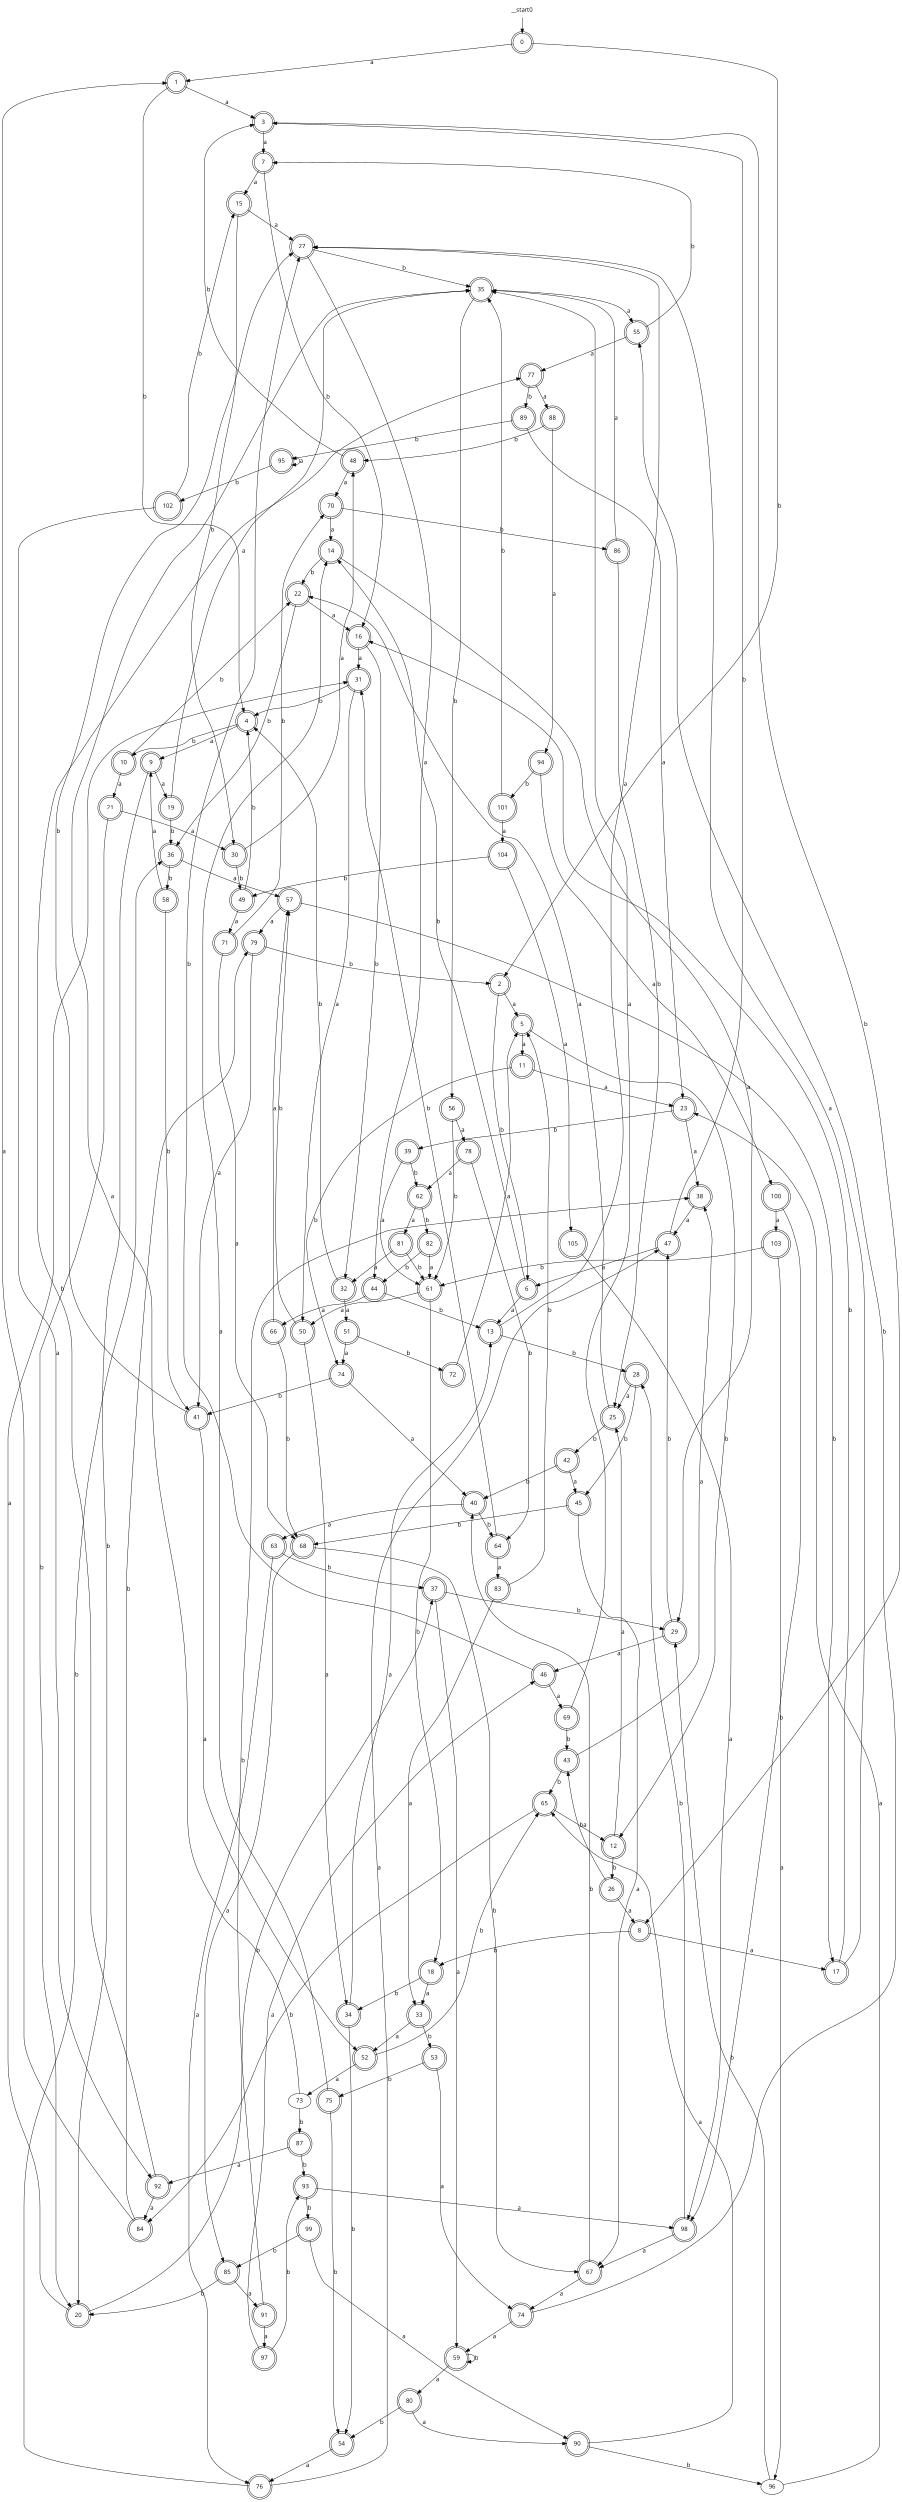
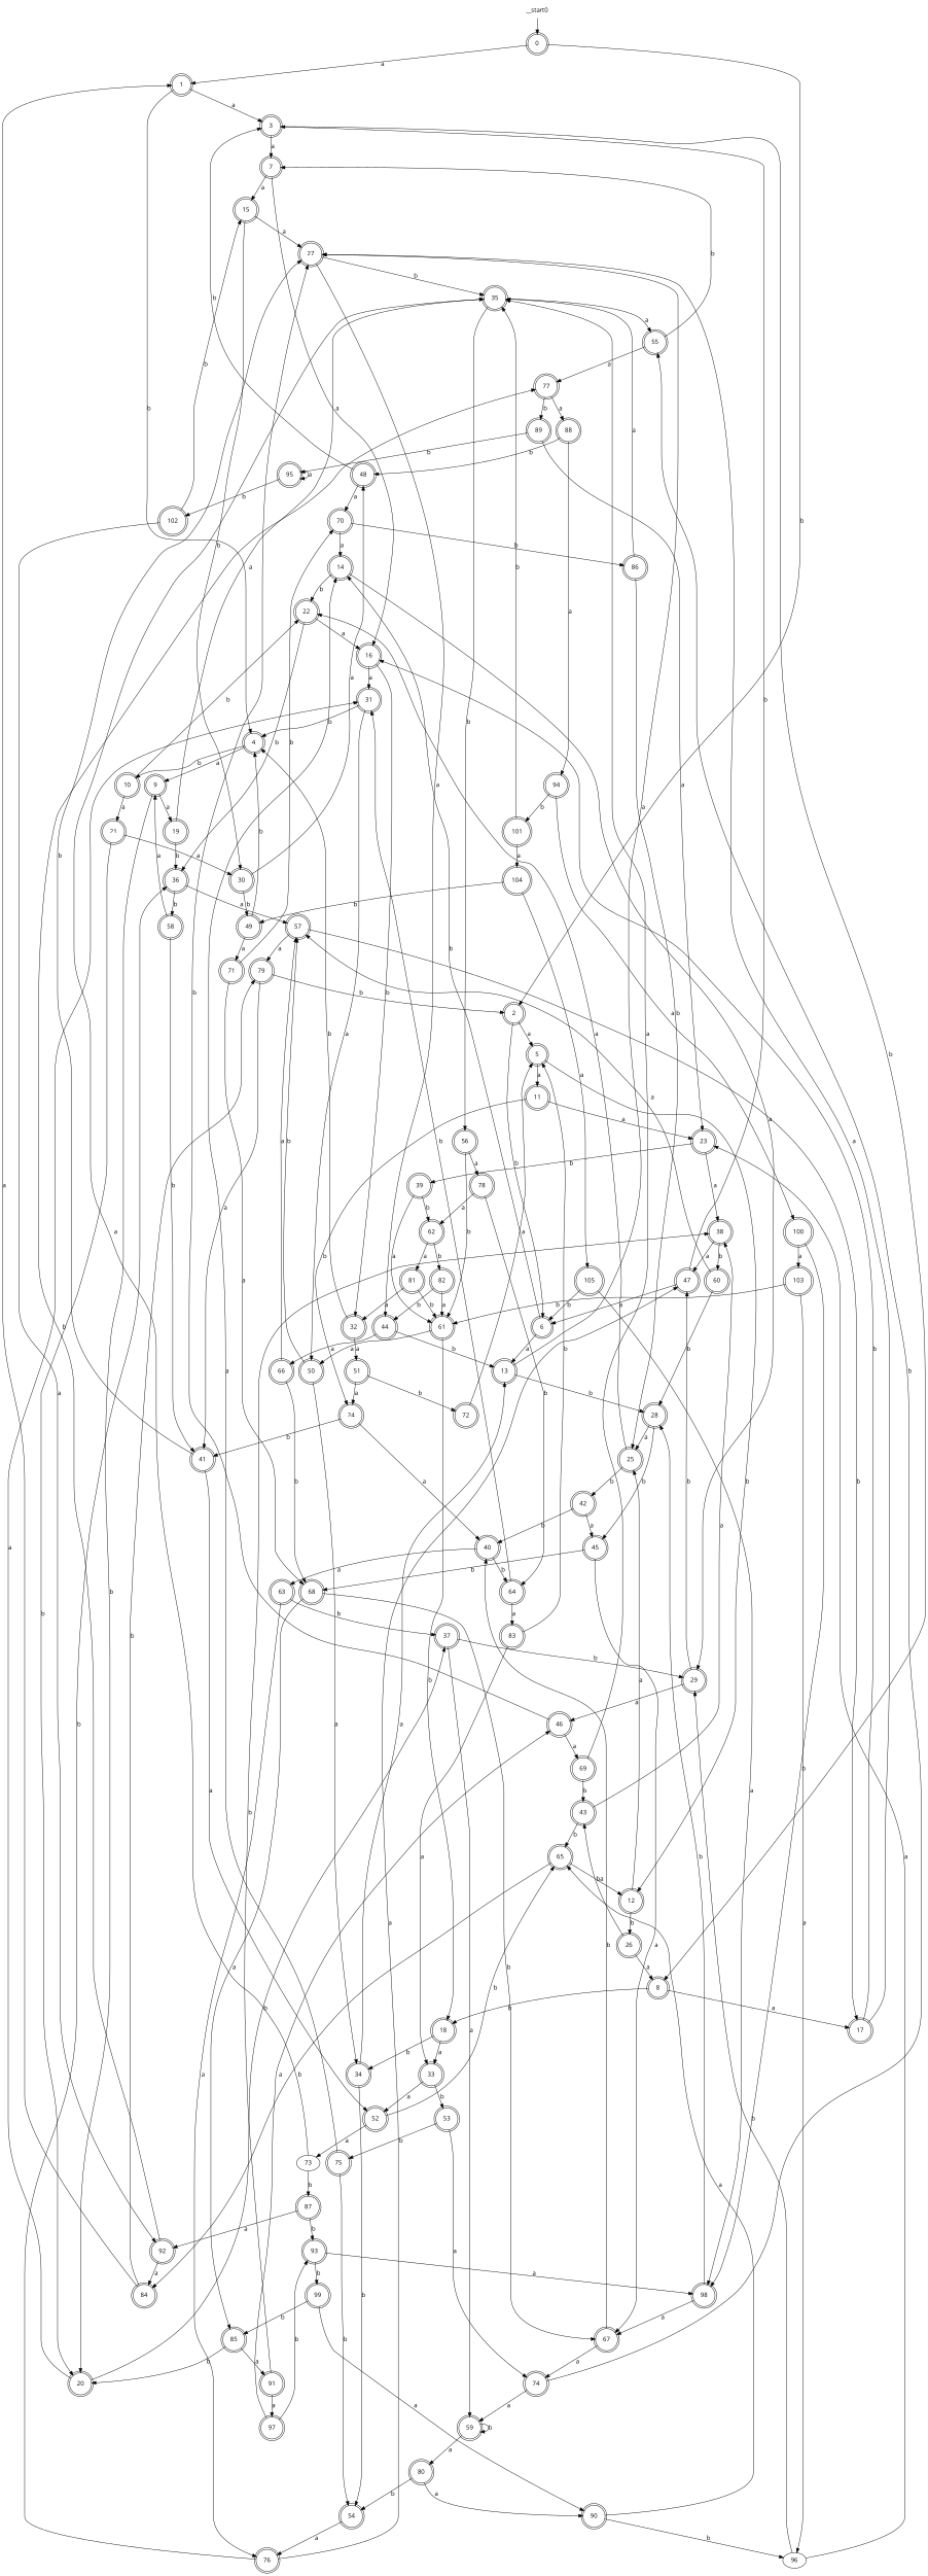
  digraph {
    fontname="Open Sans"
    node [fontname="Open Sans" shape=doublecircle]
    edge [fontname="Open Sans"]
    __start0 [shape=none]
    0
    1
    2
    3
    4
    5
    6
    7
    8
    9
    10
    11
    12
    13
    14
    15
    16
    17
    18
    19
    20
    21
    22
    23
    24
    25
    26
    27
    28
    29
    30
    31
    32
    33
    34
    35
    36
    37
    38
    39
    40
    41
    42
    43
    44
    45
    46
    47
    48
    49
    50
    51
    52
    53
    54
    55
    56
    57
    58
    59
+   60
    61
    62
    63
    64
    65
    66
    67
    68
    69
    70
    71
    72
    73 [shape=""]
    74
    75
    76
    77
    78
    79
    80
    81
    82
    83
    84
    85
    86
    87
    88
    89
    90
    91
    92
    93
    94
    95
    96 [shape=""]
    97
    98
    99
    100
    101
    102
    103
    104
    105
    __start0 -> 0
    0 -> 1 [label=a]
    0 -> 2 [label=b]
    1 -> 3 [label=a]
    1 -> 4 [label=b]
    2 -> 5 [label=a]
    2 -> 6 [label=b]
    3 -> 7 [label=a]
    3 -> 8 [label=b]
    4 -> 9 [label=a]
    4 -> 10 [label=b]
    5 -> 11 [label=a]
    5 -> 12 [label=b]
    6 -> 13 [label=a]
    6 -> 14 [label=b]
    7 -> 15 [label=a]
-   7 -> 16 [label=b]
+   7 -> 16 [label=a]
    8 -> 17 [label=a]
    8 -> 18 [label=b]
    9 -> 19 [label=a]
    9 -> 20 [label=b]
    10 -> 21 [label=a]
    10 -> 22 [label=b]
    11 -> 23 [label=a]
    11 -> 24 [label=b]
    12 -> 25 [label=a]
    12 -> 26 [label=b]
    13 -> 27 [label=a]
    13 -> 28 [label=b]
    14 -> 22 [label=b]
    14 -> 29 [label=a]
    15 -> 27 [label=a]
    15 -> 30 [label=b]
    16 -> 31 [label=a]
    16 -> 32 [label=b]
    17 -> 16 [label=b]
    17 -> 27 [label=a]
    18 -> 33 [label=a]
    18 -> 34 [label=b]
    19 -> 35 [label=a]
    19 -> 36 [label=b]
    20 -> 31 [label=a]
    20 -> 37 [label=b]
    21 -> 20 [label=b]
    21 -> 30 [label=a]
    22 -> 16 [label=a]
    22 -> 36 [label=b]
    23 -> 38 [label=a]
    23 -> 39 [label=b]
    24 -> 40 [label=a]
    24 -> 41 [label=b]
    25 -> 22 [label=a]
    25 -> 42 [label=b]
    26 -> 8 [label=a]
    26 -> 43 [label=b]
    27 -> 35 [label=b]
    27 -> 44 [label=a]
    28 -> 25 [label=a]
    28 -> 45 [label=b]
    29 -> 46 [label=a]
    29 -> 47 [label=b]
    30 -> 48 [label=a]
    30 -> 49 [label=b]
    31 -> 4 [label=b]
    31 -> 50 [label=a]
    32 -> 4 [label=b]
    32 -> 51 [label=a]
    33 -> 52 [label=a]
    33 -> 53 [label=b]
    34 -> 13 [label=a]
    34 -> 54 [label=b]
    35 -> 55 [label=a]
    35 -> 56 [label=b]
    36 -> 57 [label=a]
    36 -> 58 [label=b]
    37 -> 29 [label=b]
    37 -> 59 [label=a]
    38 -> 47 [label=a]
+   38 -> 60 [label=b]
    39 -> 61 [label=a]
    39 -> 62 [label=b]
    40 -> 63 [label=a]
    40 -> 64 [label=b]
    41 -> 27 [label=b]
    41 -> 52 [label=a]
    42 -> 40 [label=b]
    42 -> 45 [label=a]
    43 -> 38 [label=a]
    43 -> 65 [label=b]
    44 -> 13 [label=b]
    44 -> 66 [label=a]
    45 -> 67 [label=a]
    45 -> 68 [label=b]
    46 -> 27 [label=b]
    46 -> 69 [label=a]
    47 -> 3 [label=b]
    47 -> 6 [label=a]
    48 -> 3 [label=b]
    48 -> 70 [label=a]
    49 -> 4 [label=b]
    49 -> 71 [label=a]
    50 -> 34 [label=a]
    50 -> 57 [label=b]
    51 -> 24 [label=a]
    51 -> 72 [label=b]
    52 -> 65 [label=b]
    52 -> 73 [label=a]
    53 -> 74 [label=a]
    53 -> 75 [label=b]
    54 -> 76 [label=a]
    55 -> 7 [label=b]
    55 -> 77 [label=a]
    56 -> 61 [label=b]
    56 -> 78 [label=a]
    57 -> 17 [label=b]
    57 -> 79 [label=a]
    58 -> 9 [label=a]
    58 -> 41 [label=b]
    59 -> 59 [label=b]
    59 -> 80 [label=a]
+   60 -> 28 [label=b]
+   60 -> 57 [label=a]
    61 -> 18 [label=b]
    61 -> 50 [label=a]
    62 -> 81 [label=a]
    62 -> 82 [label=b]
    63 -> 37 [label=b]
    63 -> 76 [label=a]
    64 -> 31 [label=b]
    64 -> 83 [label=a]
    65 -> 12 [label=a]
    65 -> 84 [label=b]
    66 -> 57 [label=a]
    66 -> 68 [label=b]
    67 -> 40 [label=b]
    67 -> 74 [label=a]
    68 -> 67 [label=b]
    68 -> 85 [label=a]
    69 -> 35 [label=a]
    69 -> 43 [label=b]
    70 -> 14 [label=a]
    70 -> 86 [label=b]
    71 -> 68 [label=a]
    71 -> 70 [label=b]
    72 -> 5 [label=a]
    73 -> 35 [label=a]
    73 -> 87 [label=b]
    74 -> 55 [label=b]
    74 -> 59 [label=a]
    75 -> 14 [label=a]
    75 -> 54 [label=b]
    76 -> 36 [label=b]
    76 -> 47 [label=a]
    77 -> 88 [label=a]
    77 -> 89 [label=b]
    78 -> 62 [label=a]
    78 -> 64 [label=b]
    79 -> 2 [label=b]
    79 -> 41 [label=a]
    80 -> 54 [label=b]
    80 -> 90 [label=a]
    81 -> 32 [label=a]
    81 -> 61 [label=b]
    82 -> 44 [label=b]
    82 -> 61 [label=a]
    83 -> 5 [label=b]
    83 -> 33 [label=a]
    84 -> 1 [label=a]
    84 -> 79 [label=b]
    85 -> 20 [label=b]
    85 -> 91 [label=a]
    86 -> 25 [label=b]
    86 -> 35 [label=a]
    87 -> 92 [label=a]
    87 -> 93 [label=b]
    88 -> 48 [label=b]
    88 -> 94 [label=a]
    89 -> 23 [label=a]
    89 -> 95 [label=b]
    90 -> 65 [label=a]
    90 -> 96 [label=b]
    91 -> 38 [label=b]
    91 -> 97 [label=a]
    92 -> 77 [label=b]
    92 -> 84 [label=a]
    93 -> 98 [label=a]
    93 -> 99 [label=b]
    94 -> 100 [label=a]
    94 -> 101 [label=b]
    95 -> 95 [label=a]
    95 -> 102 [label=b]
    96 -> 23 [label=a]
    96 -> 29 [label=b]
    97 -> 46 [label=a]
    97 -> 93 [label=b]
    98 -> 28 [label=b]
    98 -> 67 [label=a]
    99 -> 85 [label=b]
    99 -> 90 [label=a]
    100 -> 98 [label=b]
    100 -> 103 [label=a]
    101 -> 35 [label=b]
    101 -> 104 [label=a]
    102 -> 15 [label=b]
    102 -> 92 [label=a]
    103 -> 61 [label=b]
    103 -> 96 [label=a]
    104 -> 49 [label=b]
    104 -> 105 [label=a]
+   105 -> 6 [label=b]
    105 -> 98 [label=a]
  }
